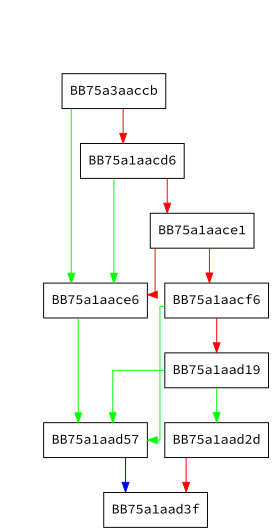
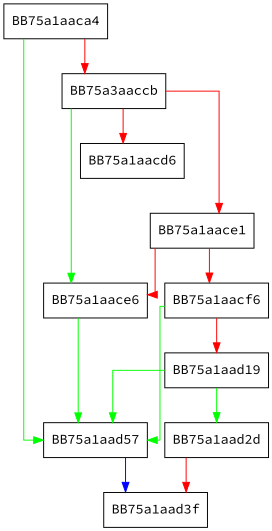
  digraph {
    fontname="Source Code Pro"
    splines=ortho
    node [fontname="Source Code Pro" shape=box]
    edge [color=green fontname="Source Code Pro"]
+   BB75a1aaca4
    BB75a1aad57
    n3 [label=BB75a3aaccb]
    BB75a1aad3f
    BB75a1aace6
    BB75a1aacd6
    BB75a1aace1
    BB75a1aacf6
    BB75a1aad19
    BB75a1aad2d
+   BB75a1aaca4 -> BB75a1aad57
+   BB75a1aaca4 -> n3 [color=red]
    BB75a1aad57 -> BB75a1aad3f [color=blue]
    n3 -> BB75a1aace6
    n3 -> BB75a1aacd6 [color=red]
    BB75a1aace6 -> BB75a1aad57
-   BB75a1aacd6 -> BB75a1aace6
-   BB75a1aacd6 -> BB75a1aace1 [color=red]
+   n3 -> BB75a1aace1 [color=red]
    BB75a1aace1 -> BB75a1aace6 [color=red]
    BB75a1aace1 -> BB75a1aacf6 [color=red]
    BB75a1aacf6 -> BB75a1aad57
    BB75a1aacf6 -> BB75a1aad19 [color=red]
    BB75a1aad19 -> BB75a1aad57
    BB75a1aad19 -> BB75a1aad2d
    BB75a1aad2d -> BB75a1aad3f [color=red]
  }
